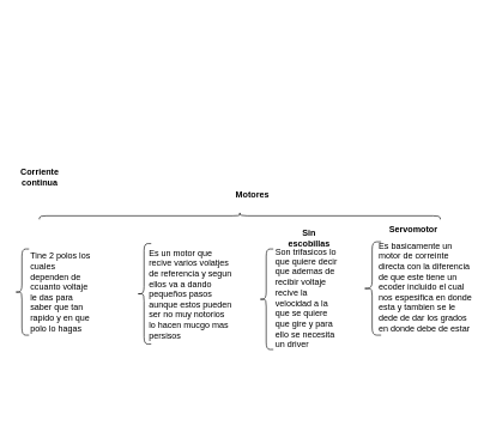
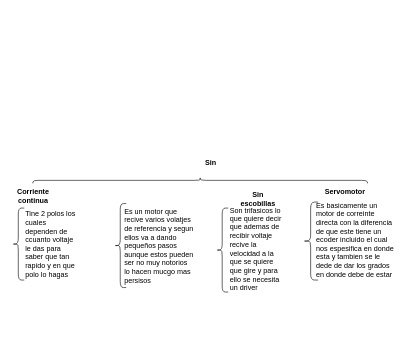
  <mxCell id="0" />
  <mxCell id="1" parent="0" />
- <mxCell id="2" value="Motores" style="text;html=1;align=center;verticalAlign=middle;whiteSpace=wrap;rounded=0;fontStyle=1" vertex="1" parent="1"><mxGeometry x="320.63" y="256" width="60" height="30" as="geometry" /></mxCell>
+ <mxCell id="2" value="Sin" style="text;html=1;align=center;verticalAlign=middle;whiteSpace=wrap;rounded=0;fontStyle=1" vertex="1" parent="1"><mxGeometry x="320.63" y="256" width="60" height="30" as="geometry" /></mxCell>
  <mxCell id="3" value="" style="shape=curlyBracket;whiteSpace=wrap;html=1;rounded=1;rotation=90;" vertex="1" parent="1"><mxGeometry x="328.29" y="20.85" width="10" height="557.81" as="geometry" /></mxCell>
- <mxCell id="4" value="Corriente continua" style="text;html=1;strokeColor=none;fillColor=none;align=center;verticalAlign=middle;whiteSpace=wrap;rounded=0;fontStyle=1" vertex="1" parent="1"><mxGeometry x="30" y="236" width="50" height="20" as="geometry" /></mxCell>
+ <mxCell id="4" value="Corriente continua" style="text;html=1;strokeColor=none;fillColor=none;align=center;verticalAlign=middle;whiteSpace=wrap;rounded=0;fontStyle=1" vertex="1" parent="1"><mxGeometry x="30" y="316" width="50" height="20" as="geometry" /></mxCell>
  <mxCell id="5" style="edgeStyle=orthogonalEdgeStyle;rounded=0;orthogonalLoop=1;jettySize=auto;html=1;exitX=0.5;exitY=1;exitDx=0;exitDy=0;" edge="1" parent="1" source="4" target="4"><mxGeometry relative="1" as="geometry" /></mxCell>
  <mxCell id="6" value="Sin escobillas" style="text;html=1;strokeColor=none;fillColor=none;align=center;verticalAlign=middle;whiteSpace=wrap;rounded=0;fontStyle=1" vertex="1" parent="1"><mxGeometry x="405" y="311" width="50" height="40" as="geometry" /></mxCell>
  <mxCell id="7" value="Servomotor" style="text;html=1;strokeColor=none;fillColor=none;align=center;verticalAlign=middle;whiteSpace=wrap;rounded=0;fontStyle=1" vertex="1" parent="1"><mxGeometry x="550" y="298.5" width="50" height="40" as="geometry" /></mxCell>
  <mxCell id="8" value="" style="shape=curlyBracket;whiteSpace=wrap;html=1;rounded=1;rotation=0;" vertex="1" parent="1"><mxGeometry x="20" y="346" width="20" height="120" as="geometry" /></mxCell>
  <mxCell id="9" value="Tine 2 polos los cuales dependen de ccuanto voltaje le das para saber que tan rapido y en que polo lo hagas&amp;nbsp;" style="text;html=1;strokeColor=none;fillColor=none;align=left;verticalAlign=middle;whiteSpace=wrap;rounded=0;" vertex="1" parent="1"><mxGeometry x="40" y="361" width="90" height="90" as="geometry" /></mxCell>
  <mxCell id="10" value="" style="shape=curlyBracket;whiteSpace=wrap;html=1;rounded=1;rotation=0;" vertex="1" parent="1"><mxGeometry x="190" y="338.5" width="20" height="140" as="geometry" /></mxCell>
  <mxCell id="11" value="Es un motor que recive varios volatjes de referencia y segun ellos va a dando pequeños pasos aunque estos pueden ser no muy notorios lo hacen mucgo mas persisos" style="text;html=1;strokeColor=none;fillColor=none;align=left;verticalAlign=middle;whiteSpace=wrap;rounded=0;" vertex="1" parent="1"><mxGeometry x="205" y="351" width="120" height="115" as="geometry" /></mxCell>
  <mxCell id="12" value="" style="shape=curlyBracket;whiteSpace=wrap;html=1;rounded=1;rotation=0;" vertex="1" parent="1"><mxGeometry x="360" y="346" width="20" height="140" as="geometry" /></mxCell>
  <mxCell id="13" value="Son trifasicos lo que quiere decir que ademas de recibir voltaje recive la velocidad a la que se quiere que gire y para ello se necesita un driver&amp;nbsp;" style="text;html=1;strokeColor=none;fillColor=none;align=left;verticalAlign=middle;whiteSpace=wrap;rounded=0;" vertex="1" parent="1"><mxGeometry x="380.63" y="368.5" width="90" height="90" as="geometry" /></mxCell>
  <mxCell id="14" value="" style="shape=curlyBracket;whiteSpace=wrap;html=1;rounded=1;rotation=0;" vertex="1" parent="1"><mxGeometry x="505" y="336" width="25" height="130" as="geometry" /></mxCell>
  <mxCell id="15" value="Es basicamente un motor de correinte directa con la diferencia de que este tiene un ecoder incluido el cual nos espesifica en donde esta y tambien se le dede de dar los grados en donde debe de estar" style="text;html=1;strokeColor=none;fillColor=none;align=left;verticalAlign=middle;whiteSpace=wrap;rounded=0;" vertex="1" parent="1"><mxGeometry x="525" y="351" width="135" height="95" as="geometry" /></mxCell>
